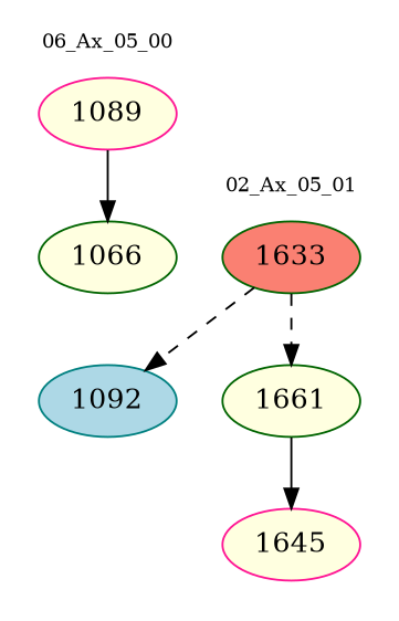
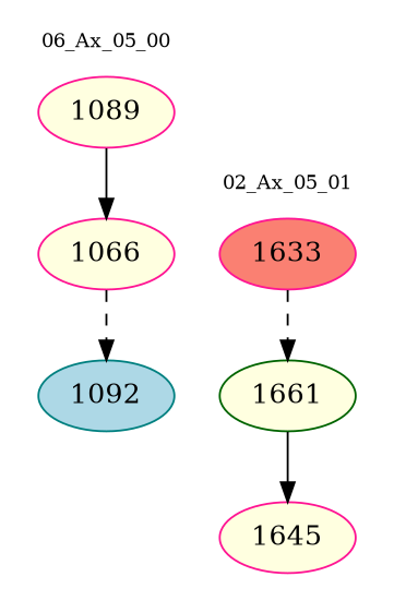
  digraph {
    node [color=deeppink fillcolor=lightyellow style=filled]
    edge [color=black style=solid]
    n1 [label=1089]
-   n2 [color=darkgreen label=1066]
+   n2 [label=1066]
    n3 [color=teal fillcolor=lightblue label=1092]
-   n4 [color=darkgreen fillcolor=salmon label=1633]
+   n4 [fillcolor=salmon label=1633]
    n5 [color=darkgreen label=1661]
    n6 [label=1645]
    subgraph cluster_1 {
      color=white
      fontsize=10
      label="06_Ax_05_00"
      n1
      n2
      n3
    }
    subgraph cluster_2 {
      color=white
      fontsize=10
      label="02_Ax_05_01"
      n4
      n5
      n6
    }
    n1 -> n2
-   n4 -> n3 [style=dashed]
+   n2 -> n3 [style=dashed]
    n4 -> n5 [style=dashed]
    n5 -> n6
  }
